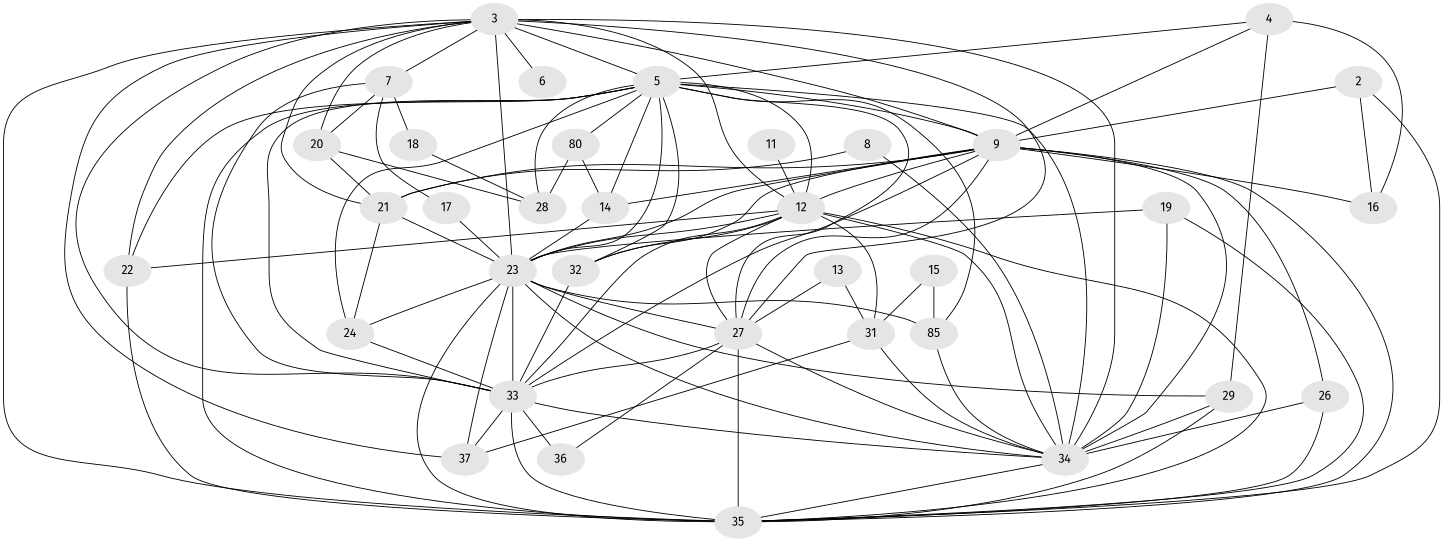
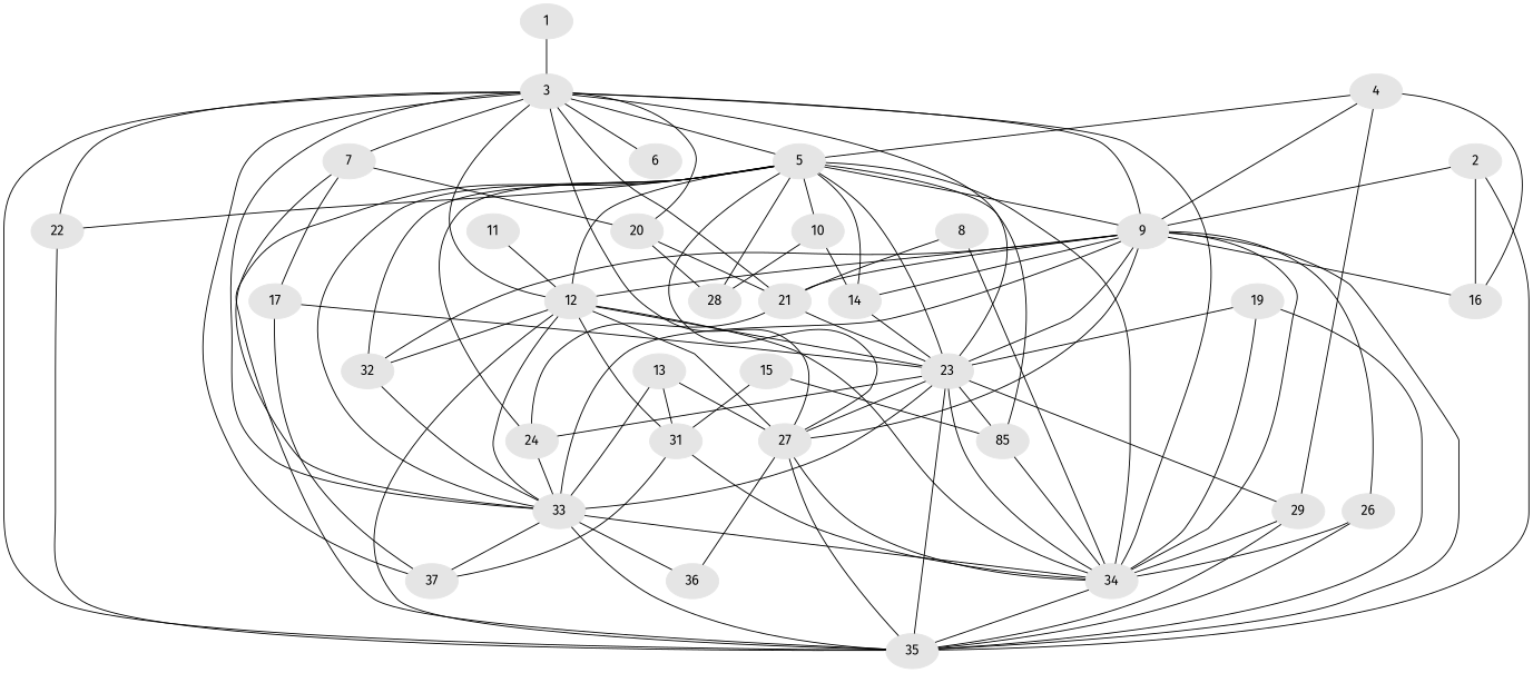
  graph {
    fontname="Fira Sans"
    node [color=gray90 fontname="Fira Sans" style=filled]
    edge [fontname="Fira Sans" weight=1.0]
+   1
    3
    9
    35
    5
    6
    7
    12
    20
    21
    22
    23
    27
    33
    34
    37
    2
    16
    14
    32
    26
-   10 [label=80]
+   10
    24
    n24 [label=85]
    28
    17
-   18
    31
    29
    36
    4
    8
    11
    13
    15
    19
+   1 -- 3
    3 -- 9
    3 -- 35 [weight=2.0]
    3 -- 5
    3 -- 6
    3 -- 7 [weight=2.0]
    3 -- 12 [weight=2.0]
    3 -- 20
    3 -- 21
    3 -- 22
    3 -- 23 [weight=2.0]
    3 -- 27 [weight=2.0]
    3 -- 33
    3 -- 34
    3 -- 37
    9 -- 35
    9 -- 12
    9 -- 21
    9 -- 23 [weight=4.0]
    9 -- 27
    9 -- 33
    9 -- 34 [weight=2.0]
    9 -- 16
    9 -- 14
    9 -- 32
    9 -- 26
    5 -- 9 [weight=2.0]
    5 -- 35
    5 -- 12
    5 -- 22
    5 -- 23 [weight=3.0]
    5 -- 27 [weight=2.0]
    5 -- 33 [weight=2.0]
    5 -- 34 [weight=2.0]
    5 -- 14
    5 -- 32
    5 -- 10
    5 -- 24
    5 -- n24
    5 -- 28
    7 -- 20
    7 -- 33
    7 -- 17
-   7 -- 18
    12 -- 35
-   12 -- 22
    12 -- 23 [weight=2.0]
    12 -- 27
    12 -- 33
    12 -- 34
    12 -- 32
    12 -- 31
    20 -- 21
    20 -- 28
    21 -- 23
    21 -- 24
    22 -- 35
    23 -- 35 [weight=2.0]
    23 -- 27 [weight=2.0]
    23 -- 33 [weight=2.0]
    23 -- 34 [weight=2.0]
-   23 -- 37
+   17 -- 37
    23 -- 24
    23 -- n24
    23 -- 29
    27 -- 35
-   27 -- 33 [weight=2.0]
+   13 -- 33 [weight=2.0]
    27 -- 34
    27 -- 36
    33 -- 35
    33 -- 34
    33 -- 37
    33 -- 36
    34 -- 35
    2 -- 9
    2 -- 35
    2 -- 16
    14 -- 23
    32 -- 33
    26 -- 35
    26 -- 34
    10 -- 14
    10 -- 28
    24 -- 33
    n24 -- 34
    17 -- 23
-   18 -- 28
    31 -- 34
    31 -- 37
    29 -- 35
    29 -- 34
    4 -- 9
    4 -- 5
    4 -- 16
    4 -- 29
    8 -- 21
    8 -- 34
    11 -- 12
    13 -- 27
    13 -- 31
    15 -- n24
    15 -- 31
    19 -- 35
    19 -- 23
    19 -- 34 [weight=2.0]
  }
